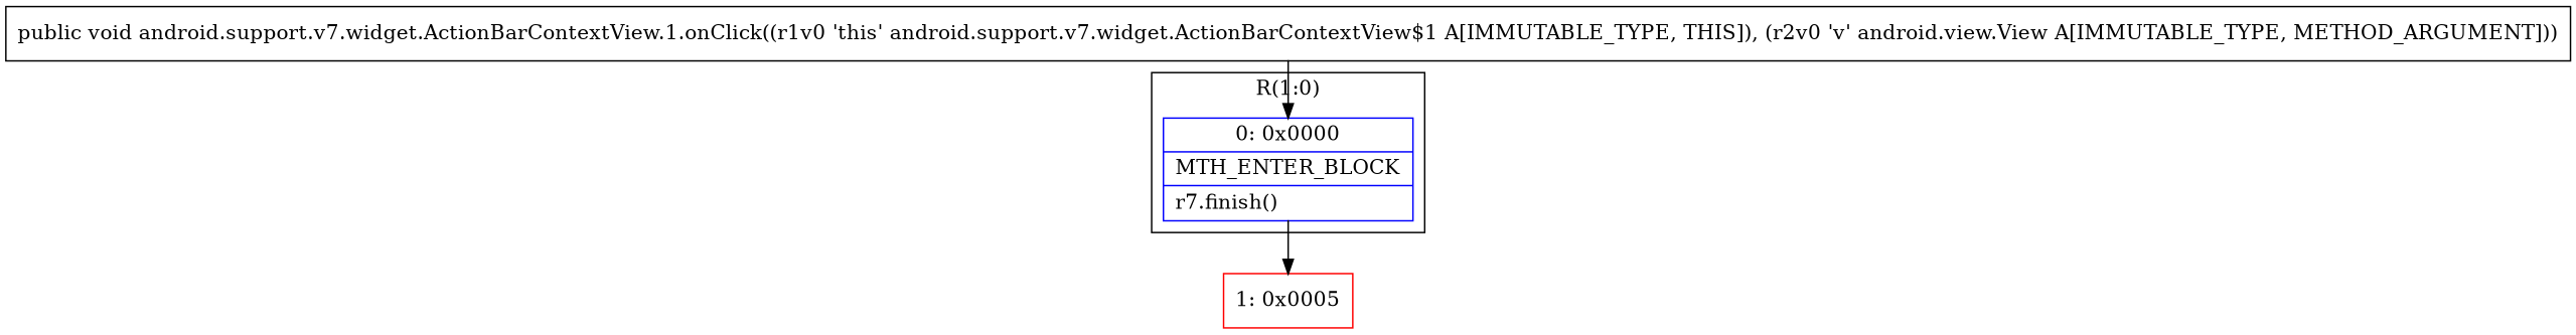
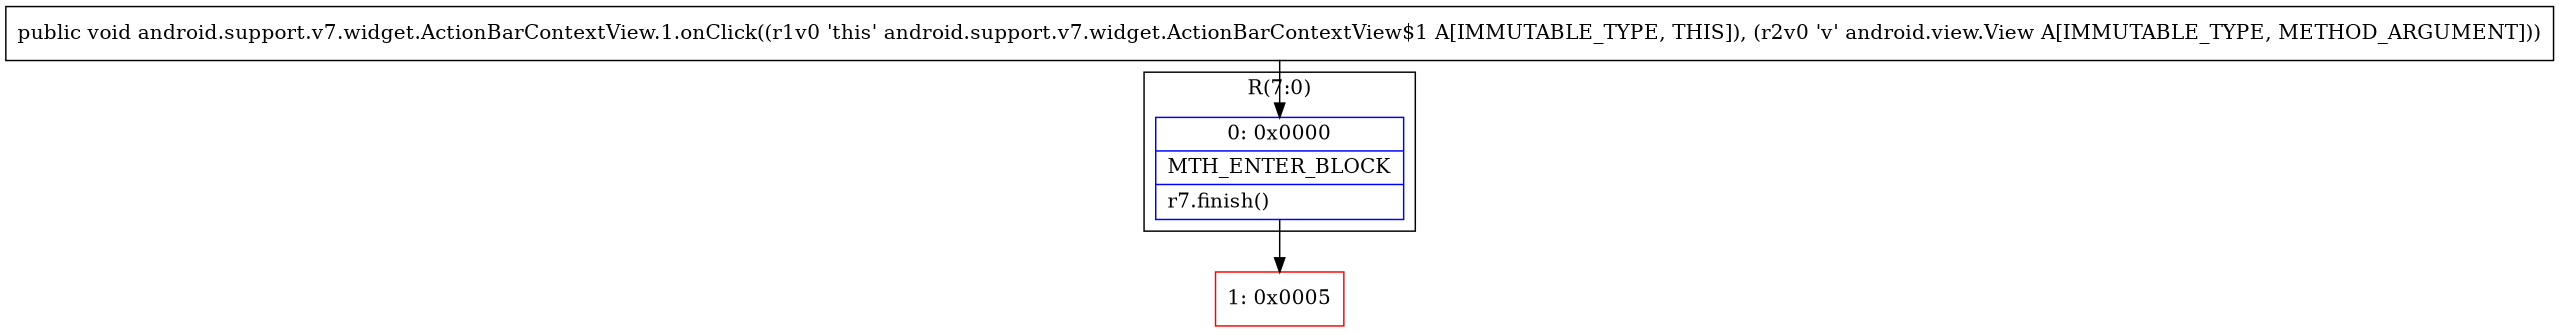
  digraph {
    node [shape=record]
    n1 [color=blue label="{0\:\ 0x0000|MTH_ENTER_BLOCK\l|r7.finish()\l}"]
    n2 [color=red label="{1\:\ 0x0005}"]
    n3 [label="{public void android.support.v7.widget.ActionBarContextView.1.onClick((r1v0 'this' android.support.v7.widget.ActionBarContextView$1 A[IMMUTABLE_TYPE, THIS]), (r2v0 'v' android.view.View A[IMMUTABLE_TYPE, METHOD_ARGUMENT])) }"]
    subgraph cluster_1 {
-     label="R(1:0)"
+     label="R(7:0)"
      n1
    }
    n1 -> n2
    n3 -> n1
  }
